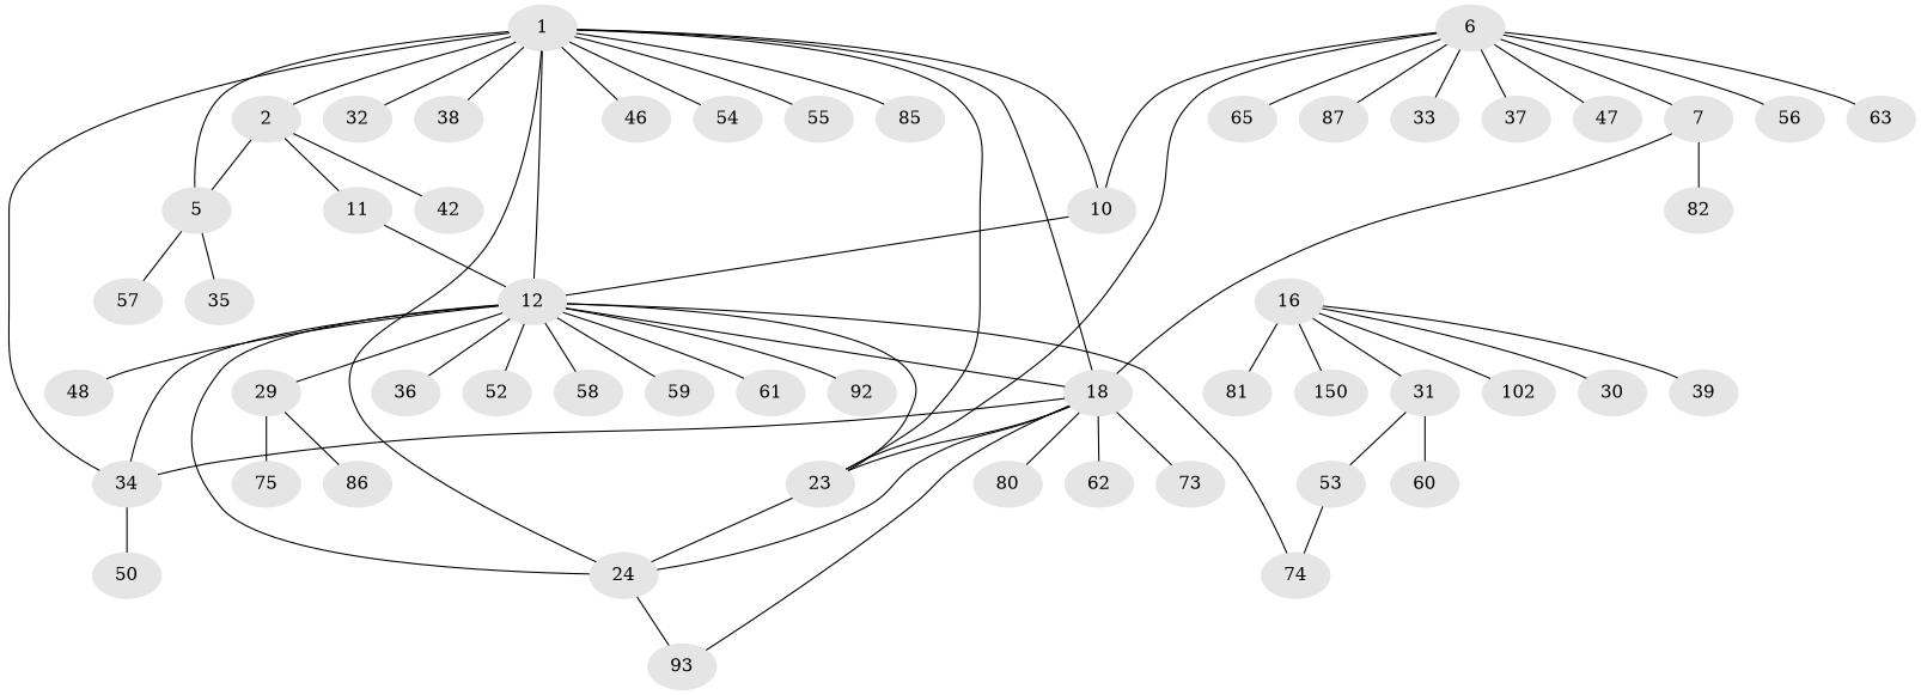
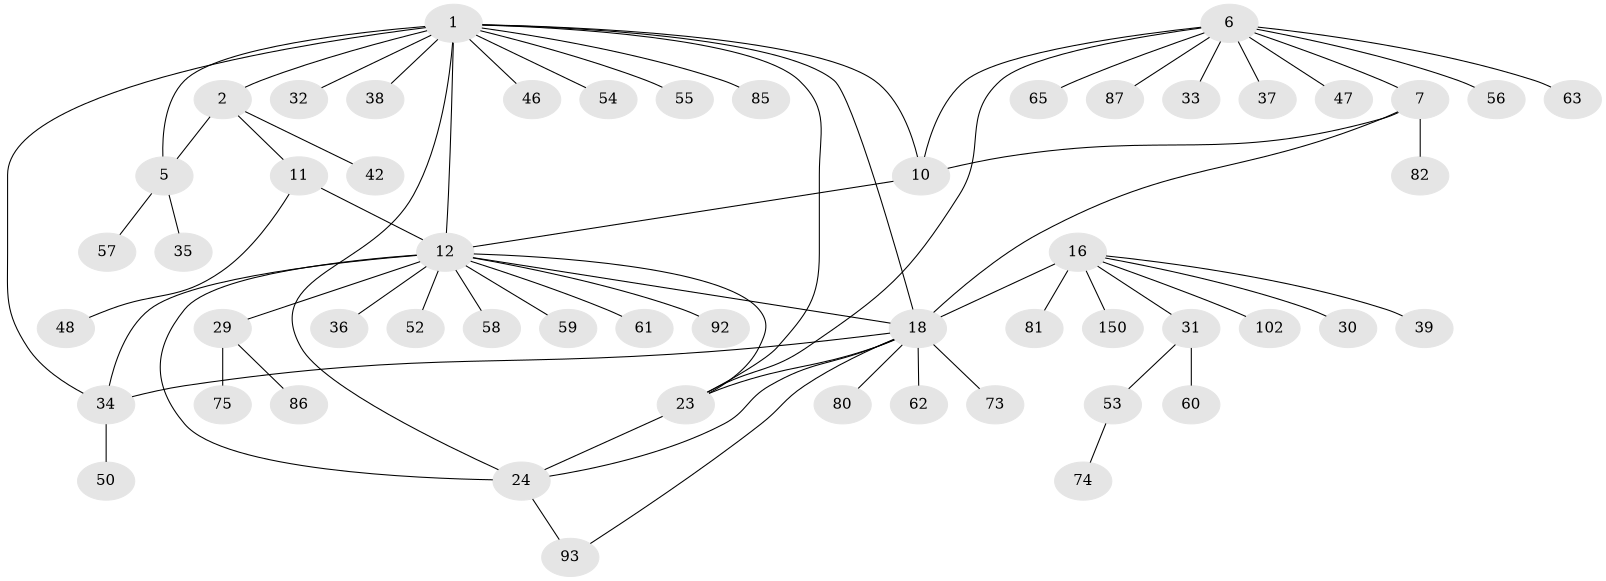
  graph {
    node [color=gray90 style=filled]
    1 [super="+3"]
    2
    5
    10 [super="+45"]
    12 [super="+21+13+27"]
    18 [super="+20+83+49+19"]
    23 [super="+103+51"]
    24 [super="+66"]
    32
    34
    38
    46
    54
    55
    85
    11 [super="+15"]
    42
    35
    57
    29
    36
    48
    52 [super="+79"]
    58
    59
    61 [super="+84+91"]
    74
    92
    62
    73
    80
    93
    50
    6 [super="+78+8+43"]
    7
    33
    37
    47
    56 [super="+107+76"]
    63 [super="+101"]
    65
    87
    82
    86
    75
    16 [super="+17+68"]
    30
    31
    39 [super="+67"]
    81
    n51 [label=150]
    102
    53
    60
    1 -- 2 [weight=3]
    1 -- 5 [weight=3]
    1 -- 10
    1 -- 12 [weight=2]
    1 -- 18 [weight=2]
    1 -- 23
    1 -- 24
    1 -- 32
    1 -- 34
    1 -- 38
    1 -- 46
    1 -- 54
    1 -- 55
    1 -- 85
    2 -- 5
    2 -- 11
    2 -- 42
    5 -- 35
    5 -- 57
    10 -- 12
    12 -- 18 [weight=2]
    12 -- 23 [weight=2]
    12 -- 24 [weight=2]
    12 -- 34
    12 -- 29
    12 -- 36
-   12 -- 48
+   11 -- 48
    12 -- 52
    12 -- 58
    12 -- 59 [weight=2]
    12 -- 61
-   12 -- 74
    12 -- 92
    18 -- 23
    18 -- 24
    18 -- 34
    18 -- 62
    18 -- 73
    18 -- 80
    18 -- 93
    23 -- 24
    24 -- 93
    34 -- 50
    11 -- 12 [weight=6]
    29 -- 86
    29 -- 75
    6 -- 10 [weight=3]
    6 -- 23
    6 -- 7 [weight=3]
    6 -- 33
    6 -- 37
    6 -- 47
    6 -- 56
    6 -- 63
    6 -- 65
    6 -- 87
+   7 -- 10
    7 -- 18
    7 -- 82
+   16 -- 18 [weight=6]
    16 -- 30
    16 -- 31
    16 -- 39
    16 -- 81
    16 -- n51
    16 -- 102
    31 -- 53
    31 -- 60
    53 -- 74
  }
